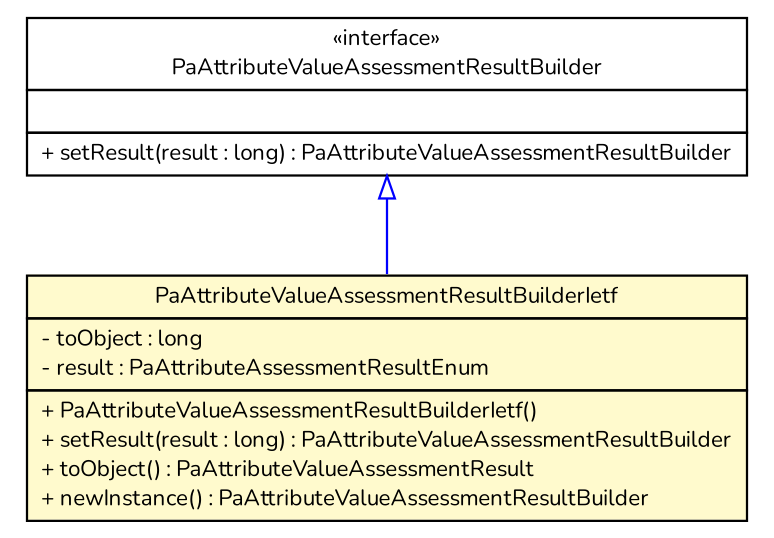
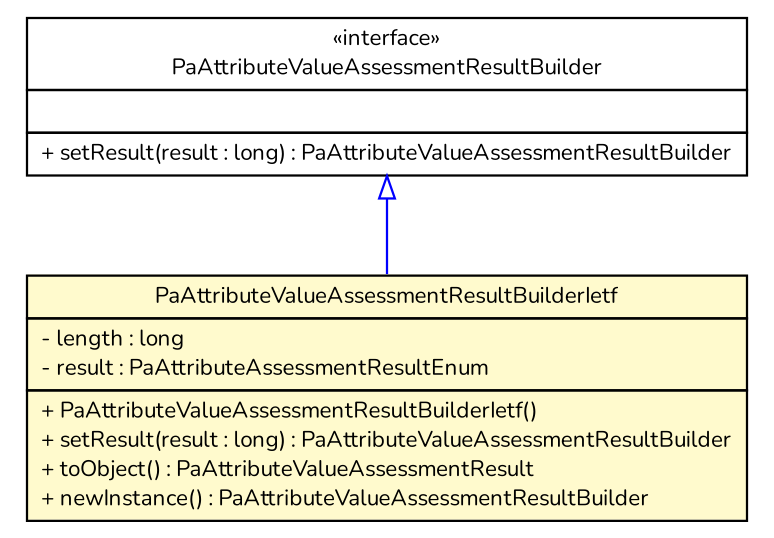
  digraph {
    nodesep=0.25
    ranksep=0.5
    fontname=Nunito
    node [fontcolor=black fontname=Nunito fontsize=10.0 shape=plaintext]
    n1 [label=<<table title="org.ietf.nea.pa.attribute.PaAttributeValueAssessmentResultBuilder" border="0" cellborder="1" cellspacing="0" cellpadding="2" port="p" href="./PaAttributeValueAssessmentResultBuilder.html"> 		<tr><td><table border="0" cellspacing="0" cellpadding="1"> <tr><td align="center" balign="center"> &#171;interface&#187; </td></tr> <tr><td align="center" balign="center"> PaAttributeValueAssessmentResultBuilder </td></tr> 		</table></td></tr> 		<tr><td><table border="0" cellspacing="0" cellpadding="1"> <tr><td align="left" balign="left">  </td></tr> 		</table></td></tr> 		<tr><td><table border="0" cellspacing="0" cellpadding="1"> <tr><td align="left" balign="left"> + setResult(result : long) : PaAttributeValueAssessmentResultBuilder </td></tr> 		</table></td></tr> 		</table>>]
-   n2 [label=<<table title="org.ietf.nea.pa.attribute.PaAttributeValueAssessmentResultBuilderIetf" border="0" cellborder="1" cellspacing="0" cellpadding="2" port="p" bgcolor="lemonChiffon" href="./PaAttributeValueAssessmentResultBuilderIetf.html"> 		<tr><td><table border="0" cellspacing="0" cellpadding="1"> <tr><td align="center" balign="center"> PaAttributeValueAssessmentResultBuilderIetf </td></tr> 		</table></td></tr> 		<tr><td><table border="0" cellspacing="0" cellpadding="1"> <tr><td align="left" balign="left"> - toObject : long </td></tr> <tr><td align="left" balign="left"> - result : PaAttributeAssessmentResultEnum </td></tr> 		</table></td></tr> 		<tr><td><table border="0" cellspacing="0" cellpadding="1"> <tr><td align="left" balign="left"> + PaAttributeValueAssessmentResultBuilderIetf() </td></tr> <tr><td align="left" balign="left"> + setResult(result : long) : PaAttributeValueAssessmentResultBuilder </td></tr> <tr><td align="left" balign="left"> + toObject() : PaAttributeValueAssessmentResult </td></tr> <tr><td align="left" balign="left"> + newInstance() : PaAttributeValueAssessmentResultBuilder </td></tr> 		</table></td></tr> 		</table>>]
+   n2 [label=<<table title="org.ietf.nea.pa.attribute.PaAttributeValueAssessmentResultBuilderIetf" border="0" cellborder="1" cellspacing="0" cellpadding="2" port="p" bgcolor="lemonChiffon" href="./PaAttributeValueAssessmentResultBuilderIetf.html"> 		<tr><td><table border="0" cellspacing="0" cellpadding="1"> <tr><td align="center" balign="center"> PaAttributeValueAssessmentResultBuilderIetf </td></tr> 		</table></td></tr> 		<tr><td><table border="0" cellspacing="0" cellpadding="1"> <tr><td align="left" balign="left"> - length : long </td></tr> <tr><td align="left" balign="left"> - result : PaAttributeAssessmentResultEnum </td></tr> 		</table></td></tr> 		<tr><td><table border="0" cellspacing="0" cellpadding="1"> <tr><td align="left" balign="left"> + PaAttributeValueAssessmentResultBuilderIetf() </td></tr> <tr><td align="left" balign="left"> + setResult(result : long) : PaAttributeValueAssessmentResultBuilder </td></tr> <tr><td align="left" balign="left"> + toObject() : PaAttributeValueAssessmentResult </td></tr> <tr><td align="left" balign="left"> + newInstance() : PaAttributeValueAssessmentResultBuilder </td></tr> 		</table></td></tr> 		</table>>]
    n1 -> n2 [arrowtail=empty dir=back fontname=Nunito fontsize=10 headport=p labelfontname=Helvetica labelfontsize=10 style=solid tailport=p color=blue]
  }
